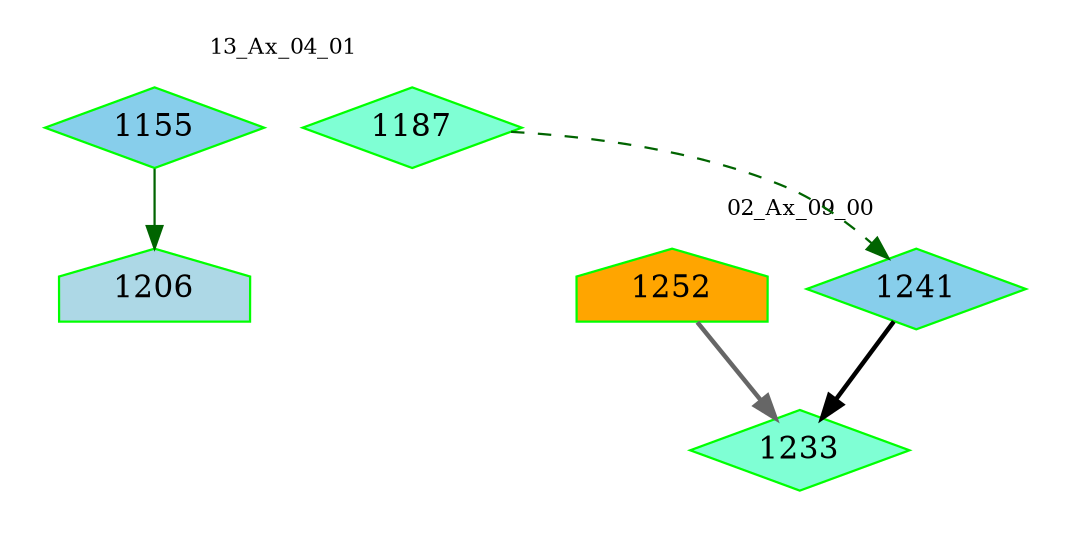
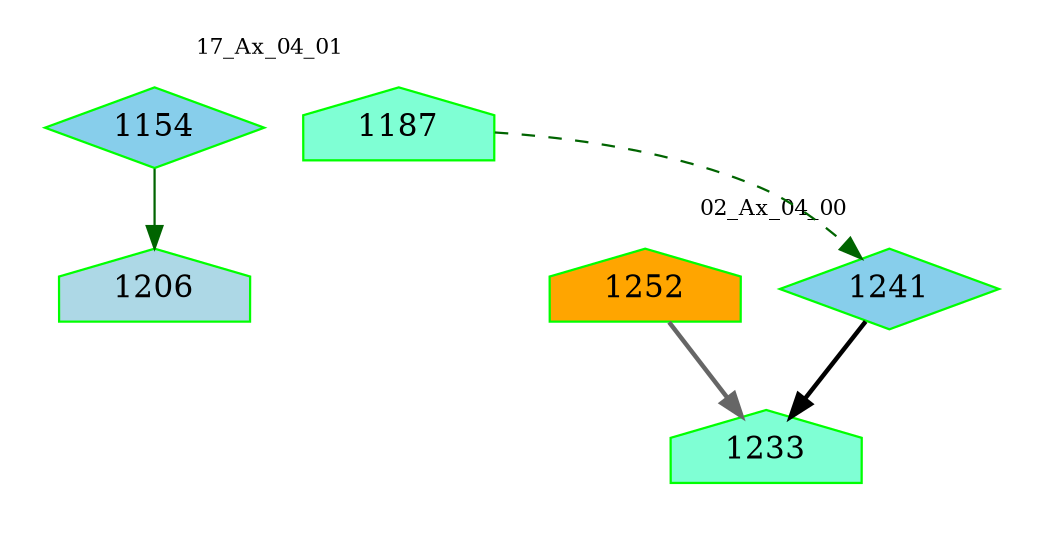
  digraph {
    node [color=green fillcolor=aquamarine shape=house style=filled]
    edge [color=darkgreen style=bold]
-   n1 [label=1187 shape=diamond]
-   n2 [fillcolor=skyblue label=1155 shape=diamond]
+   n1 [label=1187]
+   n2 [fillcolor=skyblue label=1154 shape=diamond]
    n3 [fillcolor=lightblue label=1206]
    n4 [fillcolor=skyblue label=1241 shape=diamond]
-   n5 [label=1233 shape=diamond]
+   n5 [label=1233]
    n6 [fillcolor=orange label=1252]
    subgraph cluster_1 {
      color=white
      fontsize=10
-     label="13_Ax_04_01"
+     label="17_Ax_04_01"
      n1
      n2
      n3
    }
    subgraph cluster_2 {
      color=white
      fontsize=10
-     label="02_Ax_09_00"
+     label="02_Ax_04_00"
      n4
      n5
      n6
    }
    n1 -> n4 [style=dashed]
    n2 -> n3 [style=solid]
    n4 -> n5 [color=black]
    n6 -> n5 [color=gray40]
  }
